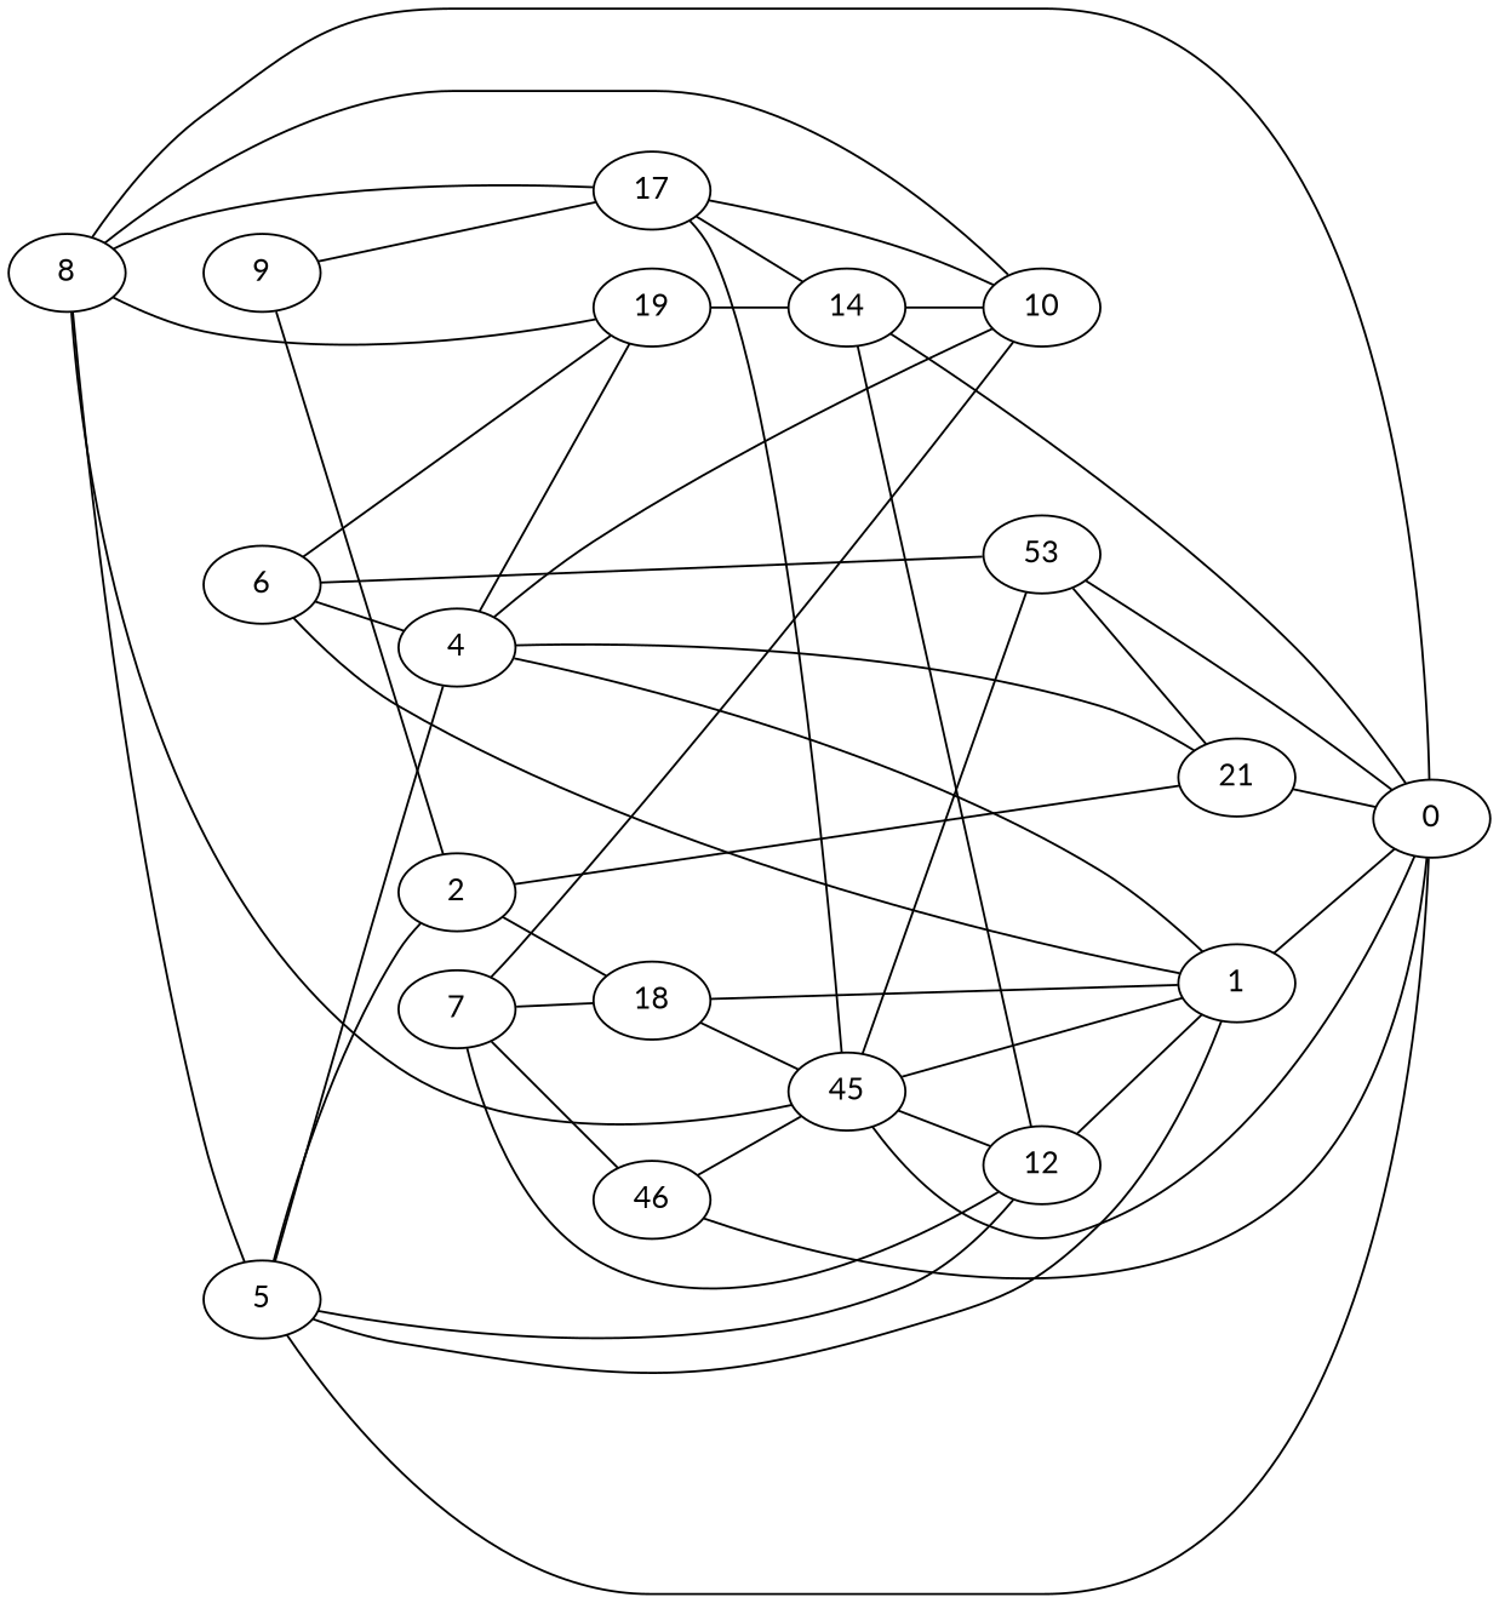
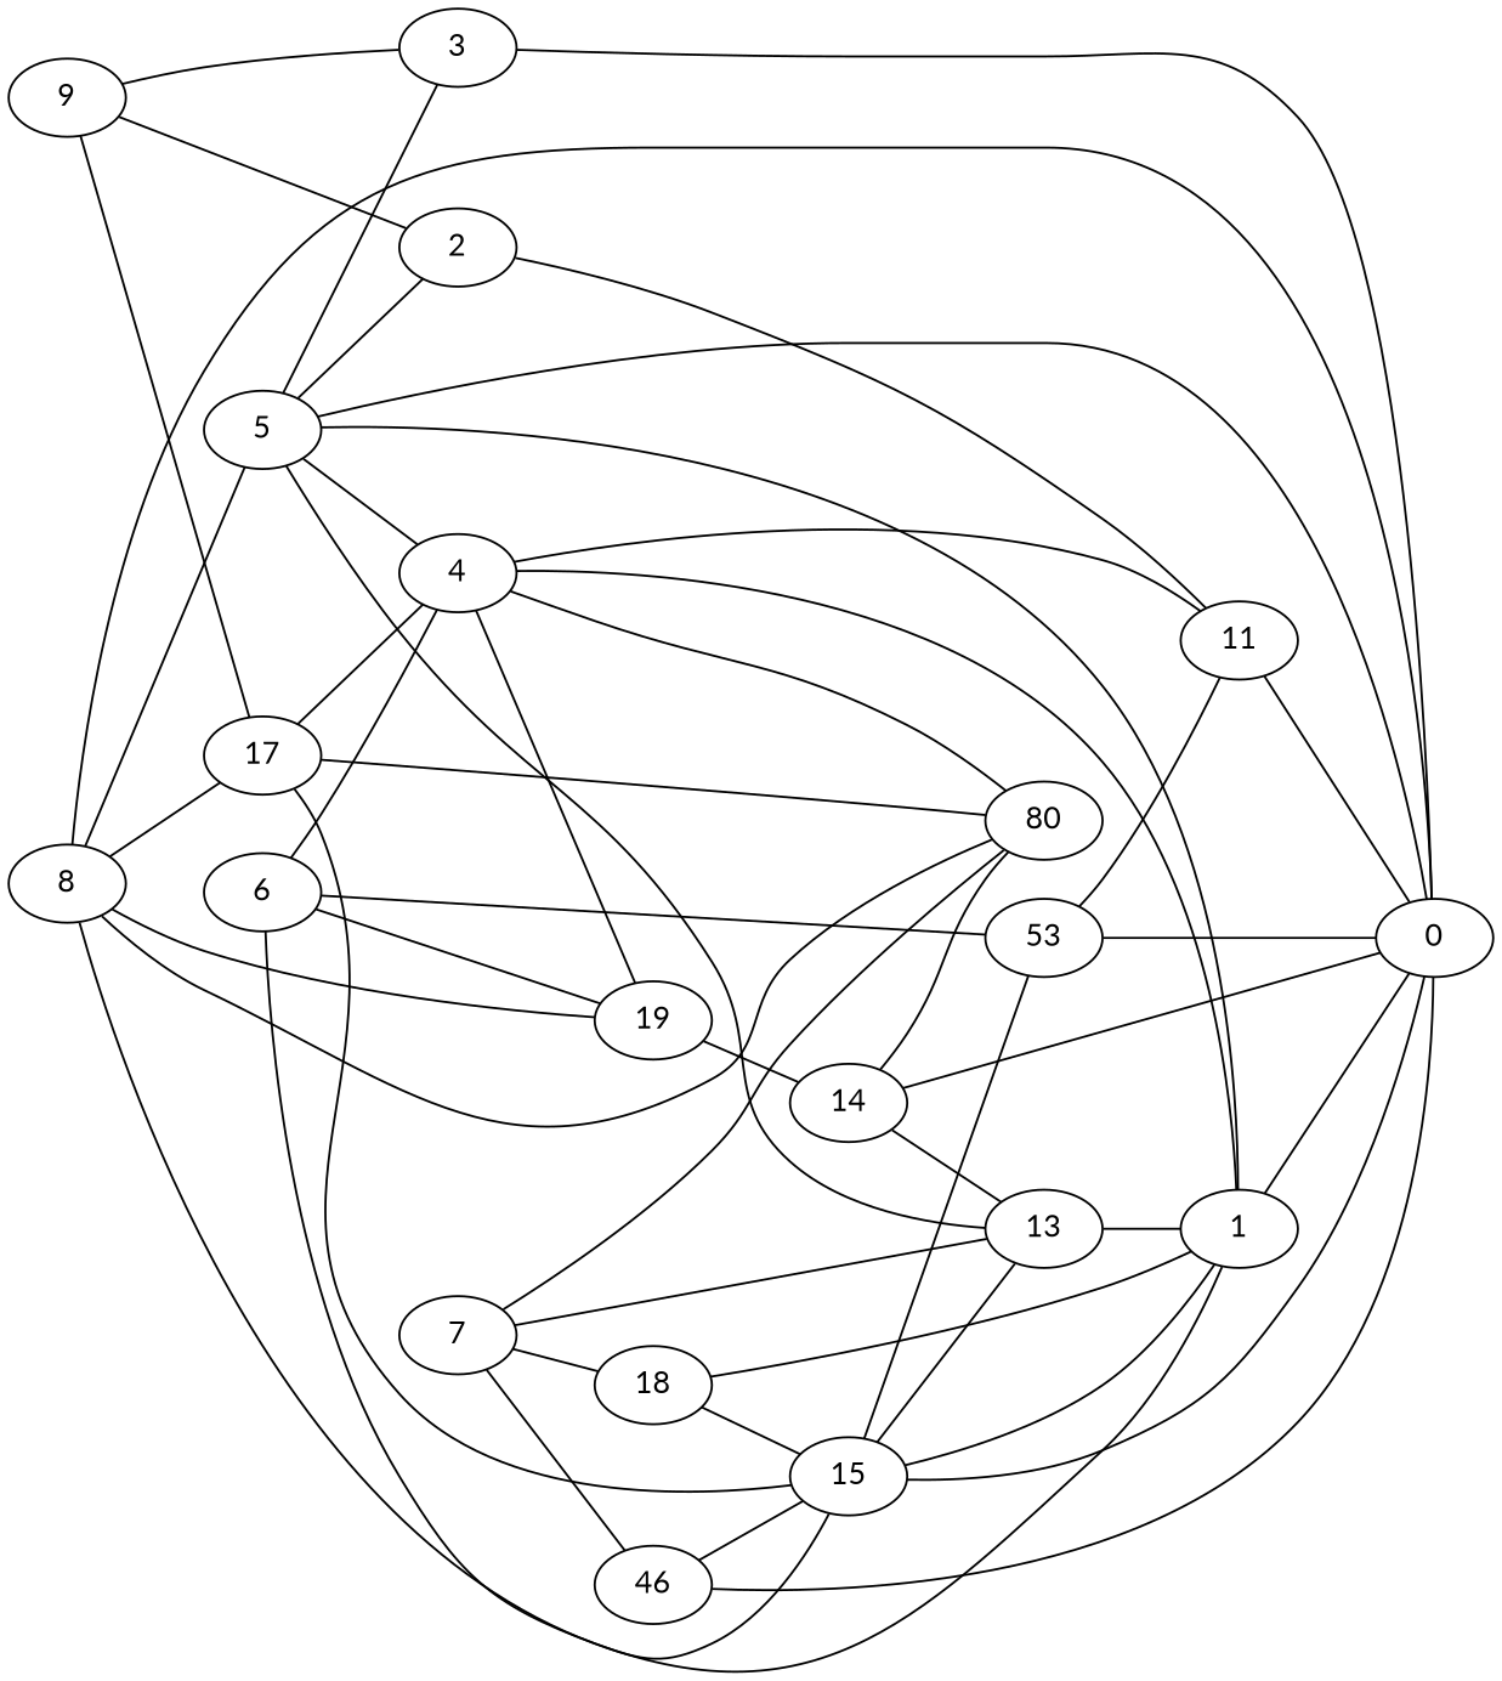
  digraph {
    fontname=Lato
    rankdir=LR
    node [fontname=Lato]
    edge [color=black dir=none fontname=Lato]
    14
-   12
+   12 [label=13]
    0
-   10
+   10 [label=80]
    1
    8
    19
    5
-   15 [label=45]
+   15
    17
+   3
    4
    2
    n14 [label=53]
-   11 [label=21]
+   11
    9
    n17 [label=46]
    18
    6
    7
    subgraph sub_1 {
      14
      12
      0
      10
      1
      8
      19
      5
      15
      17
+     3
      4
      2
      n14
      11
      9
      n17
      18
      6
      7
    }
    14 -> 12
    14 -> 0
    14 -> 10
    12 -> 1
    1 -> 0
    8 -> 0
    8 -> 10
    8 -> 19
    8 -> 5
    8 -> 15
    8 -> 17
    19 -> 14
    5 -> 12
    5 -> 0
    5 -> 1
+   5 -> 3
    5 -> 4
    5 -> 2
    15 -> 12
    15 -> 0
    15 -> 1
    15 -> n14
-   17 -> 14
+   17 -> 4
    17 -> 10
    17 -> 15
+   3 -> 0
    4 -> 10
    4 -> 1
    4 -> 19
    4 -> 11
    2 -> 11
-   2 -> 18
    n14 -> 0
    n14 -> 11
    11 -> 0
    9 -> 17
+   9 -> 3
    9 -> 2
    n17 -> 0
    n17 -> 15
    18 -> 1
    18 -> 15
    6 -> 1
    6 -> 19
    6 -> 4
    6 -> n14
    7 -> 12
    7 -> 10
    7 -> n17
    7 -> 18
  }
